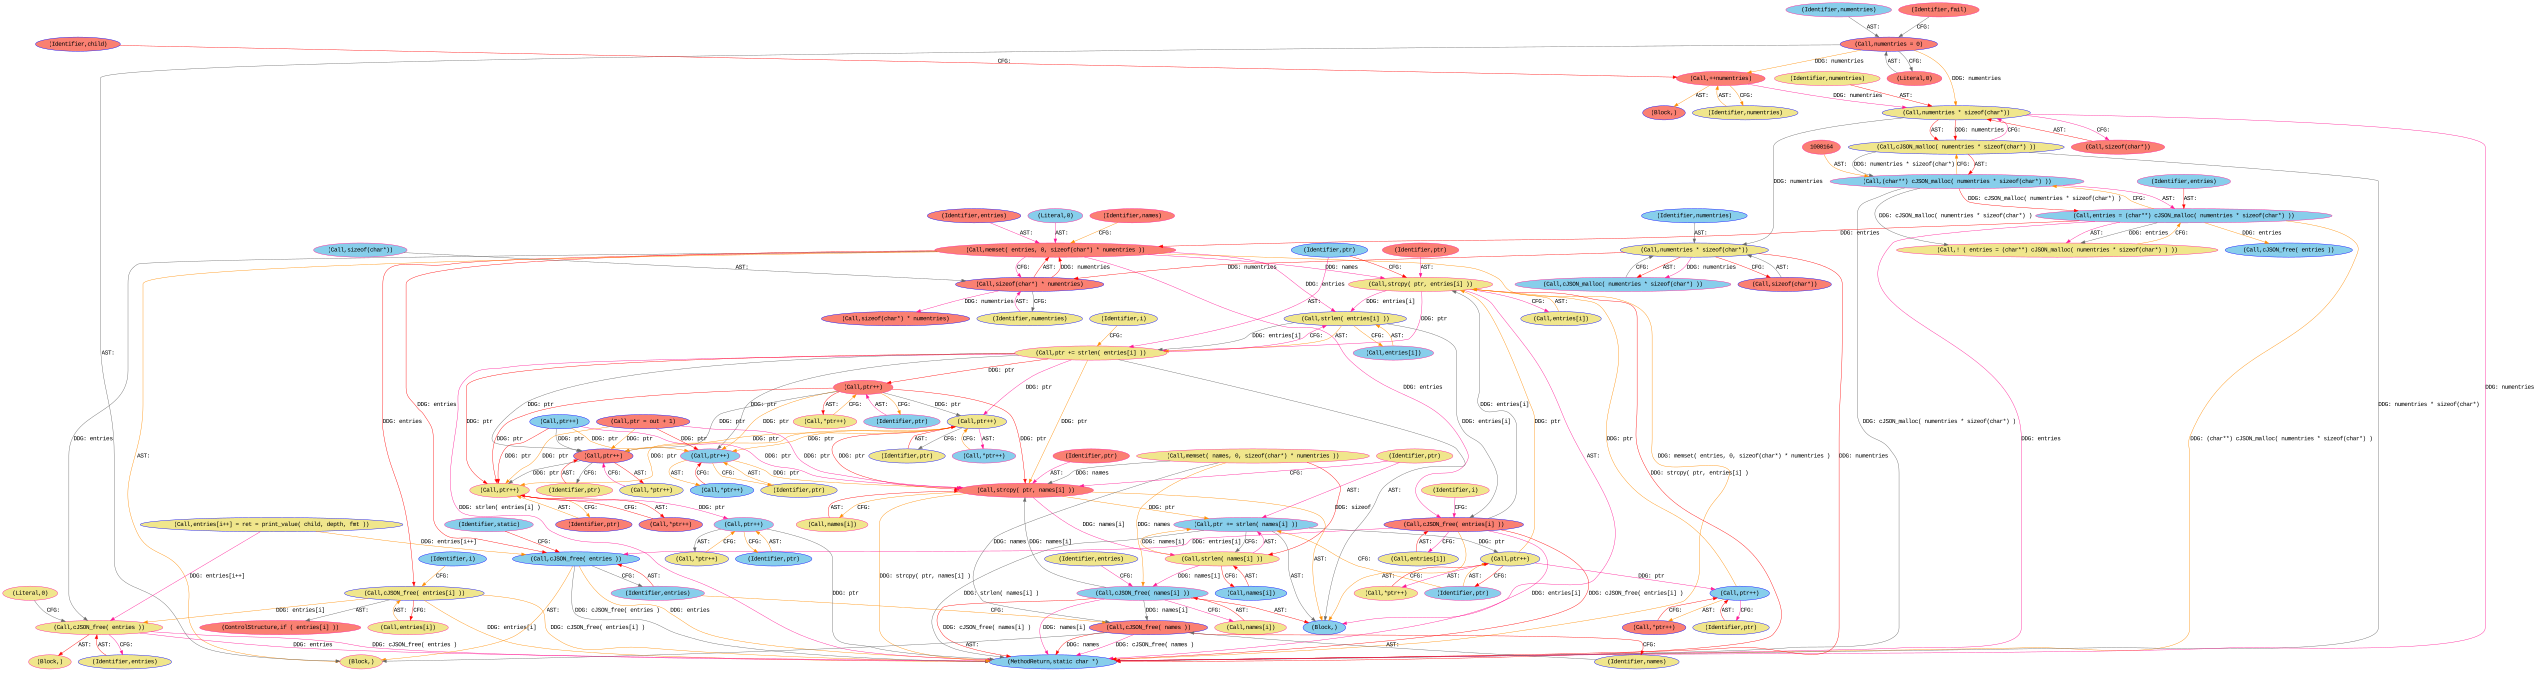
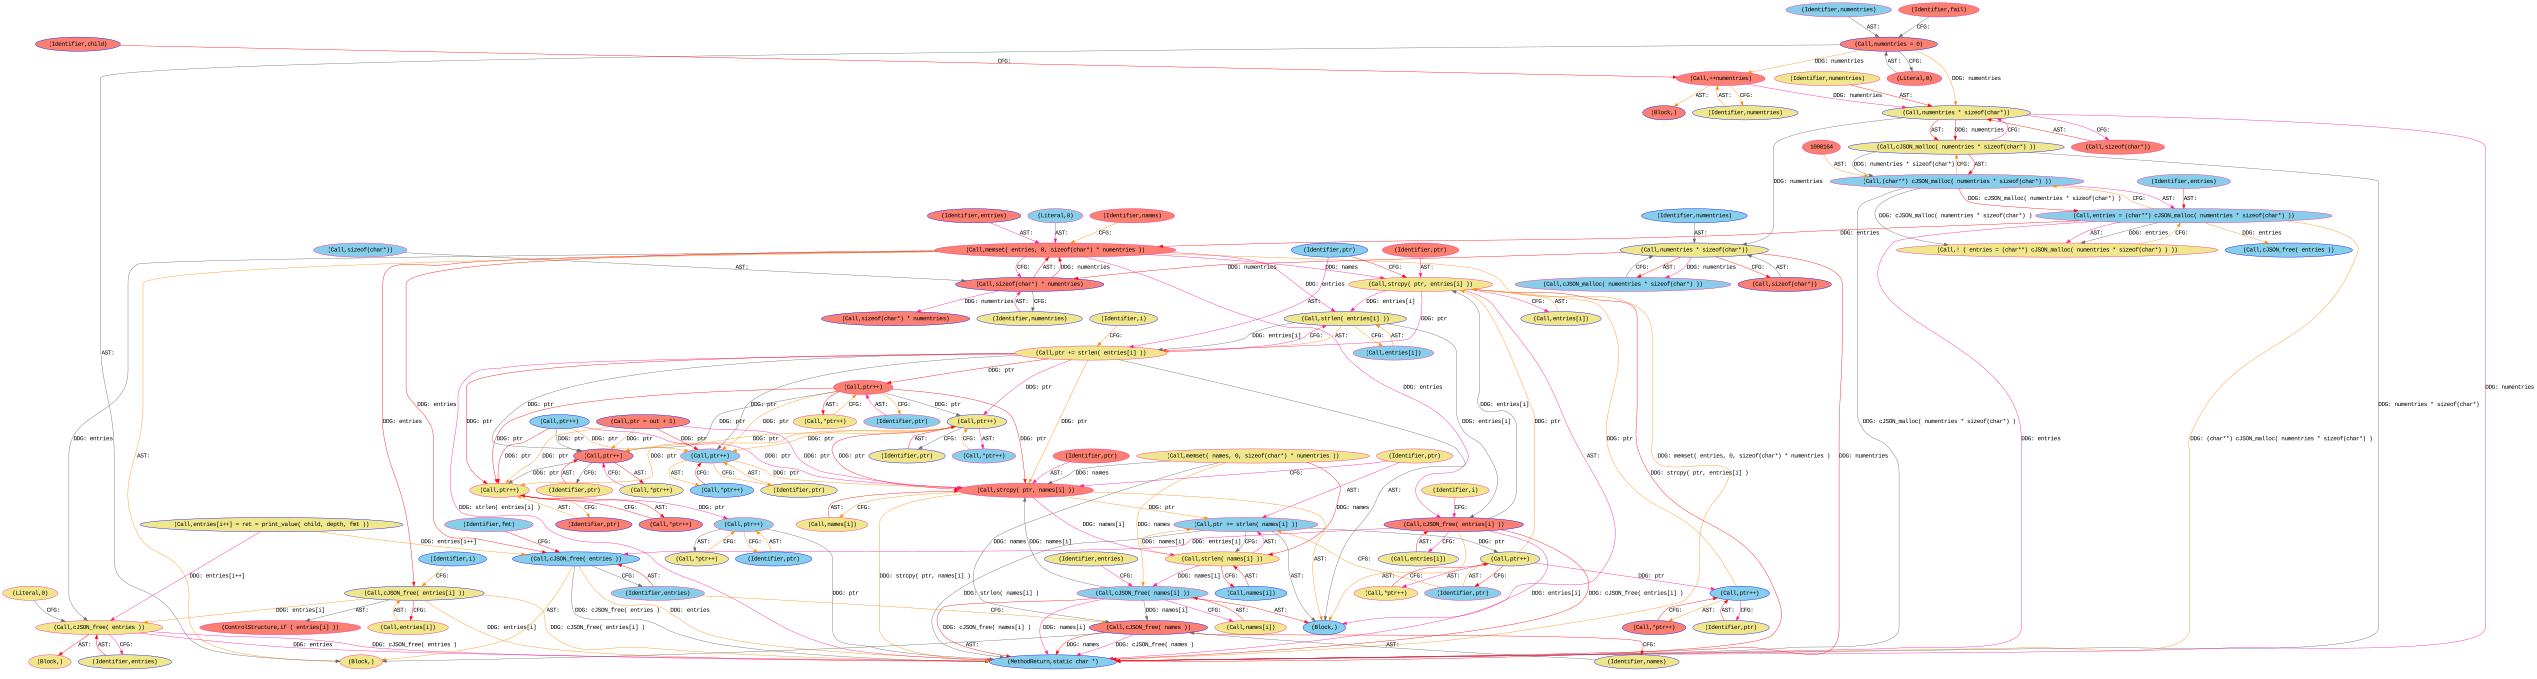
  digraph {
    fontname="Liberation Mono"
    node [color=deeppink fillcolor=khaki fontname="Liberation Mono" style=filled]
    edge [color=darkorange fontname="Liberation Mono"]
    n1 [fillcolor=salmon label="(Call,memset( entries, 0, sizeof(char*) * numentries ))"]
    n2 [color=blue fillcolor=salmon label="(Call,sizeof(char*) * numentries)"]
    n3 [color=blue label="(Call,cJSON_free( entries[i] ))"]
    n4 [label="(Call,cJSON_free( entries ))"]
    n5 [label="(Call,strcpy( ptr, entries[i] ))"]
    n6 [color=blue label="(Call,strlen( entries[i] ))"]
    n7 [color=blue fillcolor=salmon label="(Call,cJSON_free( entries[i] ))"]
    n8 [color=blue fillcolor=skyblue label="(Call,cJSON_free( entries ))"]
    n9 [color=blue fillcolor=skyblue label="(MethodReturn,static char *)"]
    n10 [label="(Block,)"]
    n11 [color=blue fillcolor=salmon label="(Call,sizeof(char*) * numentries)"]
    n12 [color=blue label="(Identifier,numentries)"]
    n13 [fillcolor=salmon label="(ControlStructure,if ( entries[i] ))"]
    n14 [label="(Call,entries[i])"]
    n15 [color=blue label="(Identifier,entries)"]
    n16 [label="(Block,)"]
    n17 [label="(Call,ptr += strlen( entries[i] ))"]
    n18 [color=blue fillcolor=skyblue label="(Block,)"]
    n19 [color=blue label="(Call,entries[i])"]
    n20 [fillcolor=skyblue label="(Call,entries[i])"]
    n21 [color=blue label="(Call,entries[i])"]
    n22 [fillcolor=skyblue label="(Identifier,entries)"]
    n23 [fillcolor=skyblue label="(Call,entries = (char**) cJSON_malloc( numentries * sizeof(char*) ))"]
    n24 [fillcolor=skyblue label="(Call,(char**) cJSON_malloc( numentries * sizeof(char*) ))"]
    n25 [label="(Call,! ( entries = (char**) cJSON_malloc( numentries * sizeof(char*) ) ))"]
    n26 [color=blue fillcolor=skyblue label="(Call,cJSON_free( entries ))"]
    n27 [color=blue label="(Call,cJSON_malloc( numentries * sizeof(char*) ))"]
    n28 [color=blue label="(Call,numentries * sizeof(char*))"]
    n29 [color=blue label="(Call,numentries * sizeof(char*))"]
    n30 [fillcolor=salmon label="(Call,sizeof(char*))"]
    n31 [color=blue fillcolor=salmon label="(Call,sizeof(char*))"]
    n32 [fillcolor=skyblue label="(Call,cJSON_malloc( numentries * sizeof(char*) ))"]
    n33 [fillcolor=salmon label="(Call,++numentries)"]
    n34 [color=blue fillcolor=salmon label="(Block,)"]
    n35 [color=blue label="(Identifier,numentries)"]
    n36 [color=blue fillcolor=salmon label="(Call,numentries = 0)"]
    n37 [fillcolor=salmon label="(Literal,0)"]
    n38 [fillcolor=skyblue label="(Call,ptr++)"]
    n39 [fillcolor=salmon label="(Call,strcpy( ptr, names[i] ))"]
    n40 [fillcolor=salmon label="(Call,ptr++)"]
    n41 [color=blue label="(Call,ptr++)"]
    n42 [color=blue fillcolor=salmon label="(Call,ptr++)"]
    n43 [label="(Call,ptr++)"]
    n44 [color=blue label="(Identifier,ptr)"]
    n45 [color=blue fillcolor=skyblue label="(Call,*ptr++)"]
    n46 [fillcolor=skyblue label="(Call,ptr += strlen( names[i] ))"]
    n47 [label="(Call,strlen( names[i] ))"]
    n48 [label="(Call,names[i])"]
    n49 [fillcolor=skyblue label="(Identifier,ptr)"]
    n50 [label="(Call,*ptr++)"]
    n51 [color=blue label="(Identifier,ptr)"]
    n52 [fillcolor=skyblue label="(Call,*ptr++)"]
    n53 [color=blue label="(Call,*ptr++)"]
    n54 [label="(Identifier,ptr)"]
    n55 [fillcolor=skyblue label="(Call,ptr++)"]
    n56 [color=blue fillcolor=salmon label="(Identifier,ptr)"]
    n57 [color=blue fillcolor=salmon label="(Call,*ptr++)"]
    n58 [color=blue label="(Call,ptr++)"]
    n59 [fillcolor=skyblue label="(Call,cJSON_free( names[i] ))"]
    n60 [color=blue fillcolor=skyblue label="(Call,names[i])"]
    n61 [color=blue fillcolor=skyblue label="(Call,ptr++)"]
    n62 [fillcolor=skyblue label="(Identifier,ptr)"]
    n63 [label="(Call,*ptr++)"]
    n64 [color=blue label="(Identifier,ptr)"]
    n65 [color=blue fillcolor=salmon label="(Call,*ptr++)"]
    n66 [color=blue fillcolor=salmon label="(Call,cJSON_free( names ))"]
    n67 [label="(Call,names[i])"]
    n68 [color=blue label="(Identifier,names)"]
    n69 [color=blue label="(Call,*ptr++)"]
    n70 [color=blue fillcolor=skyblue label="(Identifier,ptr)"]
    n71 [label="(Identifier,i)"]
    n72 [fillcolor=skyblue label="(Identifier,entries)"]
    n73 [color=blue label="(Identifier,entries)"]
    n74 [label="(Call,memset( names, 0, sizeof(char*) * numentries ))"]
    n75 [color=blue label="(Call,entries[i++] = ret = print_value( child, depth, fmt ))"]
    n76 [fillcolor=skyblue label="(Identifier,numentries)"]
    n77 [color=blue fillcolor=skyblue label="(Call,ptr++)"]
    n78 [label="(Identifier,numentries)"]
    n79 [color=blue fillcolor=salmon label="(Identifier,entries)"]
-   n80 [fillcolor=skyblue label="(Identifier,static)"]
+   n80 [fillcolor=skyblue label="(Identifier,fmt)"]
    n81 [color=blue label="(Identifier,i)"]
    n82 [fillcolor=salmon label="(Identifier,ptr)"]
    n83 [fillcolor=skyblue label="(Call,sizeof(char*))"]
    n84 [label="(Identifier,ptr)"]
    n85 [color=blue fillcolor=skyblue label="(Identifier,i)"]
    n86 [color=blue fillcolor=salmon label="(Identifier,child)"]
    n87 [fillcolor=skyblue label="(Literal,0)"]
    n88 [fillcolor=salmon label="(Identifier,fail)"]
    n89 [color=blue fillcolor=skyblue label="(Identifier,ptr)"]
    n90 [label="(Literal,0)"]
    n91 [fillcolor=salmon label="(Identifier,ptr)"]
    n92 [fillcolor=salmon label="(Identifier,names)"]
    n93 [color=blue fillcolor=skyblue label="(Identifier,numentries)"]
    n94 [color=blue fillcolor=salmon label="(Call,ptr = out + 1)"]
    1000164 [fillcolor=salmon]
    n1 -> n2 [color=deeppink label="CFG: "]
    n1 -> n3 [color=red label="DDG: entries"]
    n1 -> n4 [color=gray40 label="DDG: entries"]
    n1 -> n5 [color=deeppink label="DDG: names"]
    n1 -> n6 [color=deeppink label="DDG: entries"]
    n1 -> n7 [color=deeppink label="DDG: entries"]
    n1 -> n8 [color=red label="DDG: entries"]
    n1 -> n9 [label="DDG: memset( entries, 0, sizeof(char*) * numentries )"]
    n1 -> n10 [label="AST: "]
    n2 -> n1 [color=red label="AST: "]
    n2 -> n1 [color=red label="DDG: numentries"]
    n2 -> n11 [color=deeppink label="DDG: numentries"]
    n2 -> n12 [color=gray40 label="CFG: "]
    n3 -> n4 [label="DDG: entries[i]"]
    n3 -> n9 [label="DDG: entries[i]"]
    n3 -> n9 [label="DDG: cJSON_free( entries[i] )"]
    n3 -> n13 [color=gray40 label="AST: "]
    n3 -> n14 [color=red label="CFG: "]
    n4 -> n9 [color=deeppink label="DDG: entries"]
    n4 -> n9 [color=deeppink label="DDG: cJSON_free( entries )"]
    n4 -> n15 [color=deeppink label="CFG: "]
    n4 -> n16 [color=red label="AST: "]
    n5 -> n6 [color=deeppink label="DDG: entries[i]"]
    n5 -> n9 [color=red label="DDG: strcpy( ptr, entries[i] )"]
    n5 -> n17 [color=deeppink label="DDG: ptr"]
    n5 -> n18 [color=deeppink label="AST: "]
    n5 -> n19 [color=deeppink label="CFG: "]
    n6 -> n7 [color=gray40 label="DDG: entries[i]"]
    n6 -> n17 [label="AST: "]
    n6 -> n17 [color=gray40 label="DDG: entries[i]"]
    n6 -> n20 [label="CFG: "]
    n7 -> n5 [color=gray40 label="DDG: entries[i]"]
    n7 -> n8 [color=deeppink label="DDG: entries[i]"]
    n7 -> n9 [color=deeppink label="DDG: entries[i]"]
    n7 -> n9 [color=red label="DDG: cJSON_free( entries[i] )"]
    n7 -> n18 [label="AST: "]
    n7 -> n21 [color=deeppink label="CFG: "]
    n8 -> n9 [label="DDG: entries"]
    n8 -> n9 [color=gray40 label="DDG: cJSON_free( entries )"]
    n8 -> n10 [label="AST: "]
    n8 -> n22 [color=gray40 label="CFG: "]
    n12 -> n2 [color=deeppink label="AST: "]
    n14 -> n3 [label="AST: "]
    n15 -> n4 [color=red label="AST: "]
    n17 -> n6 [color=deeppink label="CFG: "]
    n17 -> n9 [color=deeppink label="DDG: strlen( entries[i] )"]
    n17 -> n18 [color=gray40 label="AST: "]
    n17 -> n38 [color=gray40 label="DDG: ptr"]
    n17 -> n39 [label="DDG: ptr"]
    n17 -> n40 [color=red label="DDG: ptr"]
    n17 -> n41 [color=deeppink label="DDG: ptr"]
    n17 -> n42 [color=gray40 label="DDG: ptr"]
    n17 -> n43 [color=red label="DDG: ptr"]
    n19 -> n5 [label="AST: "]
    n20 -> n6 [label="AST: "]
    n21 -> n7 [color=red label="AST: "]
    n22 -> n8 [color=red label="AST: "]
    n22 -> n66 [label="CFG: "]
    n23 -> n1 [color=red label="DDG: entries"]
    n23 -> n9 [label="DDG: (char**) cJSON_malloc( numentries * sizeof(char*) )"]
    n23 -> n9 [color=deeppink label="DDG: entries"]
    n23 -> n24 [label="CFG: "]
    n23 -> n25 [color=deeppink label="AST: "]
    n23 -> n25 [color=gray40 label="DDG: entries"]
    n23 -> n26 [label="DDG: entries"]
    n24 -> n9 [color=gray40 label="DDG: cJSON_malloc( numentries * sizeof(char*) )"]
    n24 -> n23 [color=deeppink label="AST: "]
    n24 -> n23 [color=red label="DDG: cJSON_malloc( numentries * sizeof(char*) )"]
    n24 -> n25 [color=gray40 label="DDG: cJSON_malloc( numentries * sizeof(char*) )"]
    n24 -> n27 [label="CFG: "]
    n25 -> n23 [label="CFG: "]
    n27 -> n9 [color=gray40 label="DDG: numentries * sizeof(char*)"]
    n27 -> n24 [color=red label="AST: "]
    n27 -> n24 [color=gray40 label="DDG: numentries * sizeof(char*)"]
    n27 -> n28 [color=deeppink label="CFG: "]
    n28 -> n9 [color=deeppink label="DDG: numentries"]
    n28 -> n27 [color=red label="AST: "]
    n28 -> n27 [color=red label="DDG: numentries"]
    n28 -> n29 [color=gray40 label="DDG: numentries"]
    n28 -> n30 [color=deeppink label="CFG: "]
    n29 -> n2 [color=red label="DDG: numentries"]
    n29 -> n9 [color=red label="DDG: numentries"]
    n29 -> n31 [color=red label="CFG: "]
    n29 -> n32 [color=red label="AST: "]
    n29 -> n32 [color=deeppink label="DDG: numentries"]
    n30 -> n28 [color=red label="AST: "]
    n31 -> n29 [color=gray40 label="AST: "]
    n32 -> n29 [color=gray40 label="CFG: "]
    n33 -> n28 [color=deeppink label="DDG: numentries"]
    n33 -> n34 [label="AST: "]
    n33 -> n35 [label="CFG: "]
    n35 -> n33 [label="AST: "]
    n36 -> n10 [color=gray40 label="AST: "]
    n36 -> n28 [label="DDG: numentries"]
    n36 -> n33 [label="DDG: numentries"]
    n36 -> n37 [color=gray40 label="CFG: "]
    n37 -> n36 [color=gray40 label="AST: "]
    n38 -> n39 [label="DDG: ptr"]
    n38 -> n44 [label="CFG: "]
    n38 -> n45 [label="AST: "]
    n39 -> n9 [label="DDG: strcpy( ptr, names[i] )"]
    n39 -> n18 [label="AST: "]
    n39 -> n46 [label="DDG: ptr"]
    n39 -> n47 [color=deeppink label="DDG: names[i]"]
    n39 -> n48 [label="CFG: "]
    n40 -> n38 [label="DDG: ptr"]
    n40 -> n39 [color=red label="DDG: ptr"]
    n40 -> n41 [color=gray40 label="DDG: ptr"]
    n40 -> n42 [color=gray40 label="DDG: ptr"]
    n40 -> n43 [color=red label="DDG: ptr"]
    n40 -> n49 [label="CFG: "]
    n40 -> n50 [color=red label="AST: "]
    n41 -> n38 [label="DDG: ptr"]
    n41 -> n39 [color=red label="DDG: ptr"]
    n41 -> n42 [label="DDG: ptr"]
    n41 -> n43 [label="DDG: ptr"]
    n41 -> n51 [color=gray40 label="CFG: "]
    n41 -> n52 [color=deeppink label="AST: "]
    n42 -> n43 [color=gray40 label="DDG: ptr"]
    n42 -> n53 [color=red label="AST: "]
    n42 -> n54 [color=gray40 label="CFG: "]
    n43 -> n55 [color=deeppink label="DDG: ptr"]
    n43 -> n56 [label="CFG: "]
    n43 -> n57 [color=red label="AST: "]
    n44 -> n38 [label="AST: "]
    n45 -> n38 [color=red label="CFG: "]
    n46 -> n9 [color=gray40 label="DDG: strlen( names[i] )"]
    n46 -> n18 [color=gray40 label="AST: "]
    n46 -> n47 [color=gray40 label="CFG: "]
    n46 -> n58 [color=gray40 label="DDG: ptr"]
    n47 -> n46 [color=deeppink label="AST: "]
    n47 -> n46 [label="DDG: names[i]"]
    n47 -> n59 [color=deeppink label="DDG: names[i]"]
    n47 -> n60 [color=red label="CFG: "]
    n48 -> n39 [color=red label="AST: "]
    n49 -> n40 [color=deeppink label="AST: "]
    n50 -> n40 [label="CFG: "]
    n51 -> n41 [color=red label="AST: "]
    n52 -> n41 [label="CFG: "]
    n53 -> n42 [color=deeppink label="CFG: "]
    n54 -> n42 [color=red label="AST: "]
    n55 -> n9 [color=gray40 label="DDG: ptr"]
    n55 -> n69 [color=gray40 label="AST: "]
    n55 -> n70 [label="CFG: "]
    n56 -> n43 [label="AST: "]
    n57 -> n43 [color=red label="CFG: "]
    n58 -> n5 [label="DDG: ptr"]
    n58 -> n61 [color=deeppink label="DDG: ptr"]
    n58 -> n62 [color=red label="CFG: "]
    n58 -> n63 [color=deeppink label="AST: "]
    n59 -> n9 [color=red label="DDG: cJSON_free( names[i] )"]
    n59 -> n9 [color=deeppink label="DDG: names[i]"]
    n59 -> n18 [color=red label="AST: "]
    n59 -> n39 [color=gray40 label="DDG: names[i]"]
    n59 -> n66 [color=gray40 label="DDG: names[i]"]
    n59 -> n67 [color=deeppink label="CFG: "]
    n60 -> n47 [color=red label="AST: "]
    n61 -> n5 [label="DDG: ptr"]
    n61 -> n64 [color=deeppink label="CFG: "]
    n61 -> n65 [label="AST: "]
    n62 -> n46 [label="CFG: "]
    n62 -> n58 [label="AST: "]
    n63 -> n58 [color=red label="CFG: "]
    n64 -> n61 [color=red label="AST: "]
    n65 -> n61 [color=red label="CFG: "]
    n66 -> n9 [color=deeppink label="DDG: cJSON_free( names )"]
    n66 -> n9 [color=red label="DDG: names"]
    n66 -> n10 [color=gray40 label="AST: "]
    n66 -> n68 [color=red label="CFG: "]
    n67 -> n59 [color=red label="AST: "]
    n68 -> n66 [color=gray40 label="AST: "]
    n69 -> n55 [label="CFG: "]
    n70 -> n55 [label="AST: "]
    n71 -> n7 [color=deeppink label="CFG: "]
    n72 -> n23 [color=red label="AST: "]
    n73 -> n59 [color=deeppink label="CFG: "]
    n74 -> n39 [color=gray40 label="DDG: names"]
-   n74 -> n47 [color=red label="DDG: sizeof"]
+   n74 -> n47 [color=red label="DDG: names"]
    n74 -> n59 [label="DDG: names"]
    n74 -> n66 [color=gray40 label="DDG: names"]
    n75 -> n4 [color=deeppink label="DDG: entries[i++]"]
    n75 -> n8 [label="DDG: entries[i++]"]
    n76 -> n36 [color=gray40 label="AST: "]
    n77 -> n38 [label="DDG: ptr"]
    n77 -> n39 [color=deeppink label="DDG: ptr"]
    n77 -> n42 [color=gray40 label="DDG: ptr"]
    n77 -> n43 [color=red label="DDG: ptr"]
    n78 -> n28 [color=red label="AST: "]
    n79 -> n1 [color=deeppink label="AST: "]
    n80 -> n8 [color=red label="CFG: "]
    n81 -> n17 [label="CFG: "]
    n82 -> n39 [color=deeppink label="AST: "]
    n83 -> n2 [color=gray40 label="AST: "]
    n84 -> n39 [color=deeppink label="CFG: "]
    n84 -> n46 [color=deeppink label="AST: "]
    n85 -> n3 [label="CFG: "]
    n86 -> n33 [color=red label="CFG: "]
    n87 -> n1 [color=deeppink label="AST: "]
    n88 -> n36 [color=gray40 label="CFG: "]
    n89 -> n5 [color=red label="CFG: "]
    n89 -> n17 [color=deeppink label="AST: "]
    n90 -> n4 [color=gray40 label="CFG: "]
    n91 -> n5 [color=deeppink label="AST: "]
    n92 -> n1 [label="CFG: "]
    n93 -> n29 [color=gray40 label="AST: "]
    n94 -> n38 [color=red label="DDG: ptr"]
    n94 -> n39 [color=deeppink label="DDG: ptr"]
    n94 -> n42 [label="DDG: ptr"]
    n94 -> n43 [label="DDG: ptr"]
    1000164 -> n24 [label="AST: "]
  }
